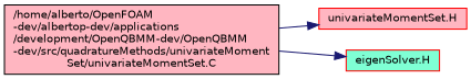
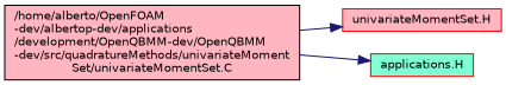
  digraph {
    rankdir=LR
    node [color=red fillcolor=lightpink fontname=Helvetica fontsize=10 shape=record style=filled]
    edge [color=midnightblue fontname=Helvetica fontsize=10 labelfontname=Helvetica labelfontsize=10 style=solid]
    n1 [color=black fontcolor=black height=0.2 label="/home/alberto/OpenFOAM\l-dev/albertop-dev/applications\l/development/OpenQBMM-dev/OpenQBMM\l-dev/src/quadratureMethods/univariateMoment\lSet/univariateMomentSet.C" width=0.4]
    n2 [height=0.2 label="univariateMomentSet.H" width=0.4]
-   n3 [height=0.2 label="eigenSolver.H" width=0.4 fillcolor=aquamarine]
+   n3 [height=0.2 label="applications.H" width=0.4 fillcolor=aquamarine]
    n1 -> n2
    n1 -> n3
  }
